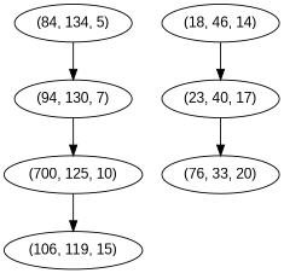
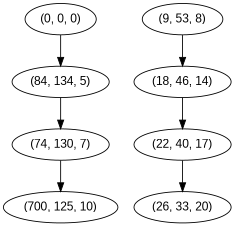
  digraph {
    fontname="Liberation Sans"
    node [fontname="Liberation Sans"]
    edge [fontname="Liberation Sans"]
    n1 [label="(84, 134, 5)"]
+   "(0, 0, 0)"
    n3 [label="(18, 46, 14)"]
-   "(94, 130, 7)"
-   "(22, 40, 17)" [label="(23, 40, 17)"]
-   "(26, 33, 20)" [label="(76, 33, 20)"]
+   "(9, 53, 8)"
+   "(94, 130, 7)" [label="(74, 130, 7)"]
+   "(22, 40, 17)"
+   "(26, 33, 20)"
    n8 [label="(700, 125, 10)"]
-   "(106, 119, 15)"
    n1 -> "(94, 130, 7)"
+   "(0, 0, 0)" -> n1
    n3 -> "(22, 40, 17)"
+   "(9, 53, 8)" -> n3
    "(94, 130, 7)" -> n8
    "(22, 40, 17)" -> "(26, 33, 20)"
-   n8 -> "(106, 119, 15)"
  }
